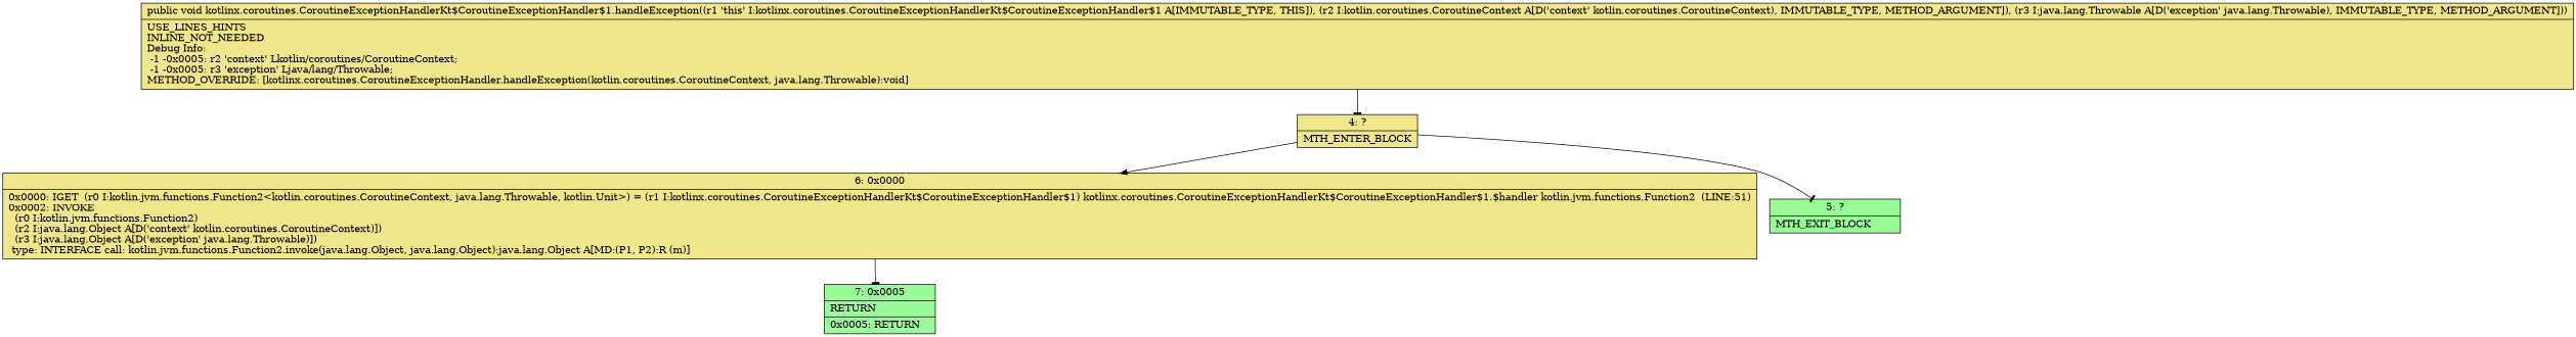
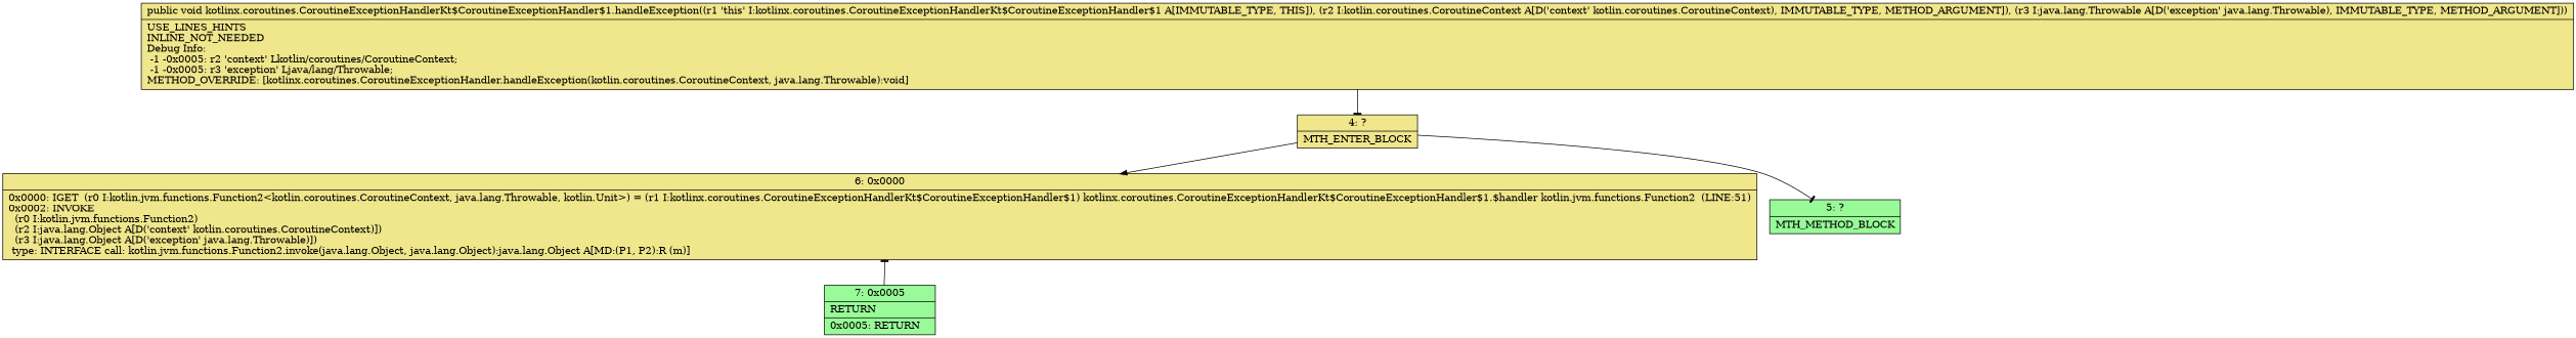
  digraph {
    node [fillcolor=khaki shape=record style=filled]
    edge [arrowhead=tee]
    n1 [label="{4\:\ ?|MTH_ENTER_BLOCK\l}"]
    n2 [label="{6\:\ 0x0000|0x0000: IGET  (r0 I:kotlin.jvm.functions.Function2\<kotlin.coroutines.CoroutineContext, java.lang.Throwable, kotlin.Unit\>) = (r1 I:kotlinx.coroutines.CoroutineExceptionHandlerKt$CoroutineExceptionHandler$1) kotlinx.coroutines.CoroutineExceptionHandlerKt$CoroutineExceptionHandler$1.$handler kotlin.jvm.functions.Function2  (LINE:51)\l0x0002: INVOKE  \l  (r0 I:kotlin.jvm.functions.Function2)\l  (r2 I:java.lang.Object A[D('context' kotlin.coroutines.CoroutineContext)])\l  (r3 I:java.lang.Object A[D('exception' java.lang.Throwable)])\l type: INTERFACE call: kotlin.jvm.functions.Function2.invoke(java.lang.Object, java.lang.Object):java.lang.Object A[MD:(P1, P2):R (m)]\l}"]
-   n3 [fillcolor=palegreen label="{5\:\ ?|MTH_EXIT_BLOCK\l}"]
+   n3 [fillcolor=palegreen label="{5\:\ ?|MTH_METHOD_BLOCK\l}"]
    n4 [fillcolor=palegreen label="{7\:\ 0x0005|RETURN\l|0x0005: RETURN   \l}"]
    n5 [label="{public void kotlinx.coroutines.CoroutineExceptionHandlerKt$CoroutineExceptionHandler$1.handleException((r1 'this' I:kotlinx.coroutines.CoroutineExceptionHandlerKt$CoroutineExceptionHandler$1 A[IMMUTABLE_TYPE, THIS]), (r2 I:kotlin.coroutines.CoroutineContext A[D('context' kotlin.coroutines.CoroutineContext), IMMUTABLE_TYPE, METHOD_ARGUMENT]), (r3 I:java.lang.Throwable A[D('exception' java.lang.Throwable), IMMUTABLE_TYPE, METHOD_ARGUMENT]))  | USE_LINES_HINTS\lINLINE_NOT_NEEDED\lDebug Info:\l  \-1 \-0x0005: r2 'context' Lkotlin\/coroutines\/CoroutineContext;\l  \-1 \-0x0005: r3 'exception' Ljava\/lang\/Throwable;\lMETHOD_OVERRIDE: [kotlinx.coroutines.CoroutineExceptionHandler.handleException(kotlin.coroutines.CoroutineContext, java.lang.Throwable):void]\l}"]
    n1 -> n2 [arrowhead=normal]
    n1 -> n3
-   n2 -> n4
+   n4 -> n2
    n5 -> n1
  }
